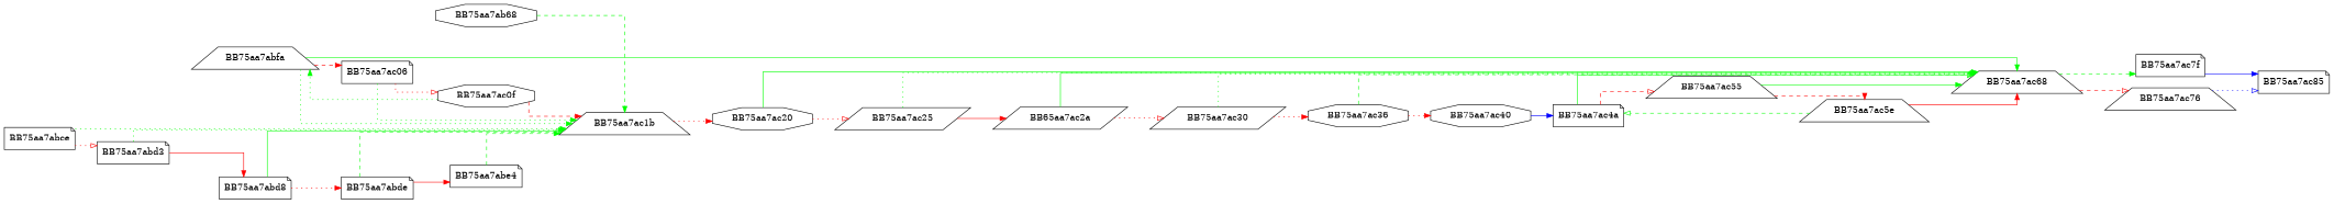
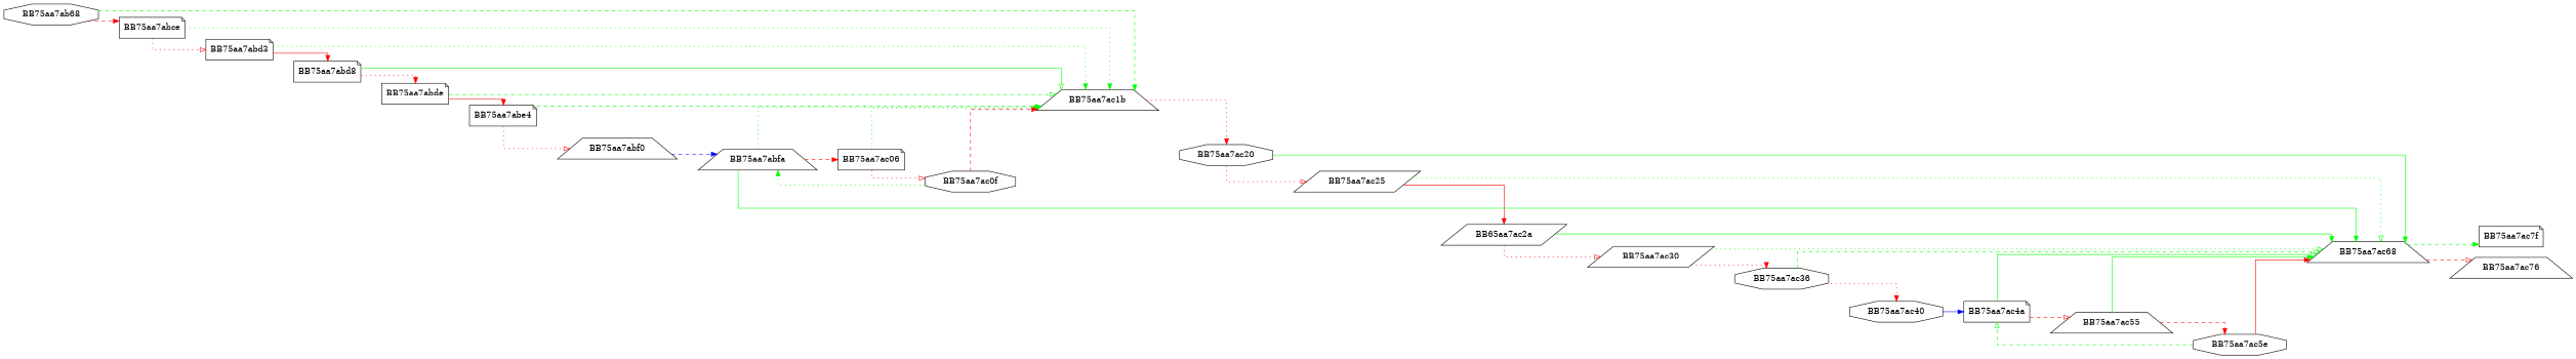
  digraph {
    fontname="DejaVu Serif"
    rankdir=LR
    splines=ortho
    node [fontname="DejaVu Serif" shape=note]
    edge [arrowhead=normal color=green fontname="DejaVu Serif" style=dotted]
    BB75aa7ab68 [shape=octagon]
    BB75aa7ac1b [shape=trapezium]
    BB75aa7abce
    BB75aa7ac20 [shape=octagon]
    BB75aa7abd3
    BB75aa7ac68 [shape=trapezium]
    BB75aa7ac7f
    BB75aa7ac76 [shape=trapezium]
    BB75aa7ac25 [shape=parallelogram]
    BB75aa7abd8
    BB75aa7abde
    BB75aa7abe4
+   BB75aa7abf0 [shape=trapezium]
    BB75aa7abfa [shape=trapezium]
    BB75aa7ac06
    BB75aa7ac0f [shape=octagon]
-   BB75aa7ac85
    n18 [label=BB65aa7ac2a shape=parallelogram]
    BB75aa7ac30 [shape=parallelogram]
    BB75aa7ac36 [shape=octagon]
    BB75aa7ac40 [shape=octagon]
    BB75aa7ac4a
    BB75aa7ac55 [shape=trapezium]
-   BB75aa7ac5e [shape=trapezium]
+   BB75aa7ac5e [shape=octagon]
    BB75aa7ab68 -> BB75aa7ac1b [style=dashed]
+   BB75aa7ab68 -> BB75aa7abce [color=red style=dashed]
    BB75aa7ac1b -> BB75aa7ac20 [color=red]
    BB75aa7abce -> BB75aa7ac1b
    BB75aa7abce -> BB75aa7abd3 [arrowhead=onormal color=red]
    BB75aa7ac20 -> BB75aa7ac68 [style=solid]
    BB75aa7ac20 -> BB75aa7ac25 [arrowhead=onormal color=red]
    BB75aa7abd3 -> BB75aa7ac1b
    BB75aa7abd3 -> BB75aa7abd8 [color=red style=solid]
    BB75aa7ac68 -> BB75aa7ac7f [style=dashed]
    BB75aa7ac68 -> BB75aa7ac76 [arrowhead=onormal color=red style=dashed]
-   BB75aa7ac7f -> BB75aa7ac85 [color=blue style=solid]
-   BB75aa7ac76 -> BB75aa7ac85 [arrowhead=onormal color=blue]
    BB75aa7ac25 -> BB75aa7ac68 [arrowhead=onormal]
    BB75aa7ac25 -> n18 [color=red style=solid]
    BB75aa7abd8 -> BB75aa7ac1b [arrowhead=onormal style=solid]
    BB75aa7abd8 -> BB75aa7abde [color=red]
    BB75aa7abde -> BB75aa7ac1b [arrowhead=onormal style=dashed]
    BB75aa7abde -> BB75aa7abe4 [color=red style=solid]
    BB75aa7abe4 -> BB75aa7ac1b [style=dashed]
+   BB75aa7abe4 -> BB75aa7abf0 [arrowhead=onormal color=red]
+   BB75aa7abf0 -> BB75aa7abfa [color=blue style=dashed]
    BB75aa7abfa -> BB75aa7ac1b
    BB75aa7abfa -> BB75aa7ac68 [style=solid]
    BB75aa7abfa -> BB75aa7ac06 [color=red style=dashed]
    BB75aa7ac06 -> BB75aa7ac1b
    BB75aa7ac06 -> BB75aa7ac0f [arrowhead=onormal color=red]
    BB75aa7ac0f -> BB75aa7ac1b [color=red style=dashed]
    BB75aa7ac0f -> BB75aa7abfa
    n18 -> BB75aa7ac68 [style=solid]
    n18 -> BB75aa7ac30 [arrowhead=onormal color=red]
    BB75aa7ac30 -> BB75aa7ac68 [arrowhead=onormal]
    BB75aa7ac30 -> BB75aa7ac36 [color=red]
    BB75aa7ac36 -> BB75aa7ac68 [arrowhead=onormal style=dashed]
    BB75aa7ac36 -> BB75aa7ac40 [color=red]
    BB75aa7ac40 -> BB75aa7ac4a [color=blue style=solid]
    BB75aa7ac4a -> BB75aa7ac68 [arrowhead=onormal style=solid]
    BB75aa7ac4a -> BB75aa7ac55 [arrowhead=onormal color=red style=dashed]
    BB75aa7ac55 -> BB75aa7ac68 [style=solid]
    BB75aa7ac55 -> BB75aa7ac5e [color=red style=dashed]
    BB75aa7ac5e -> BB75aa7ac68 [color=red style=solid]
    BB75aa7ac5e -> BB75aa7ac4a [arrowhead=onormal style=dashed]
  }
